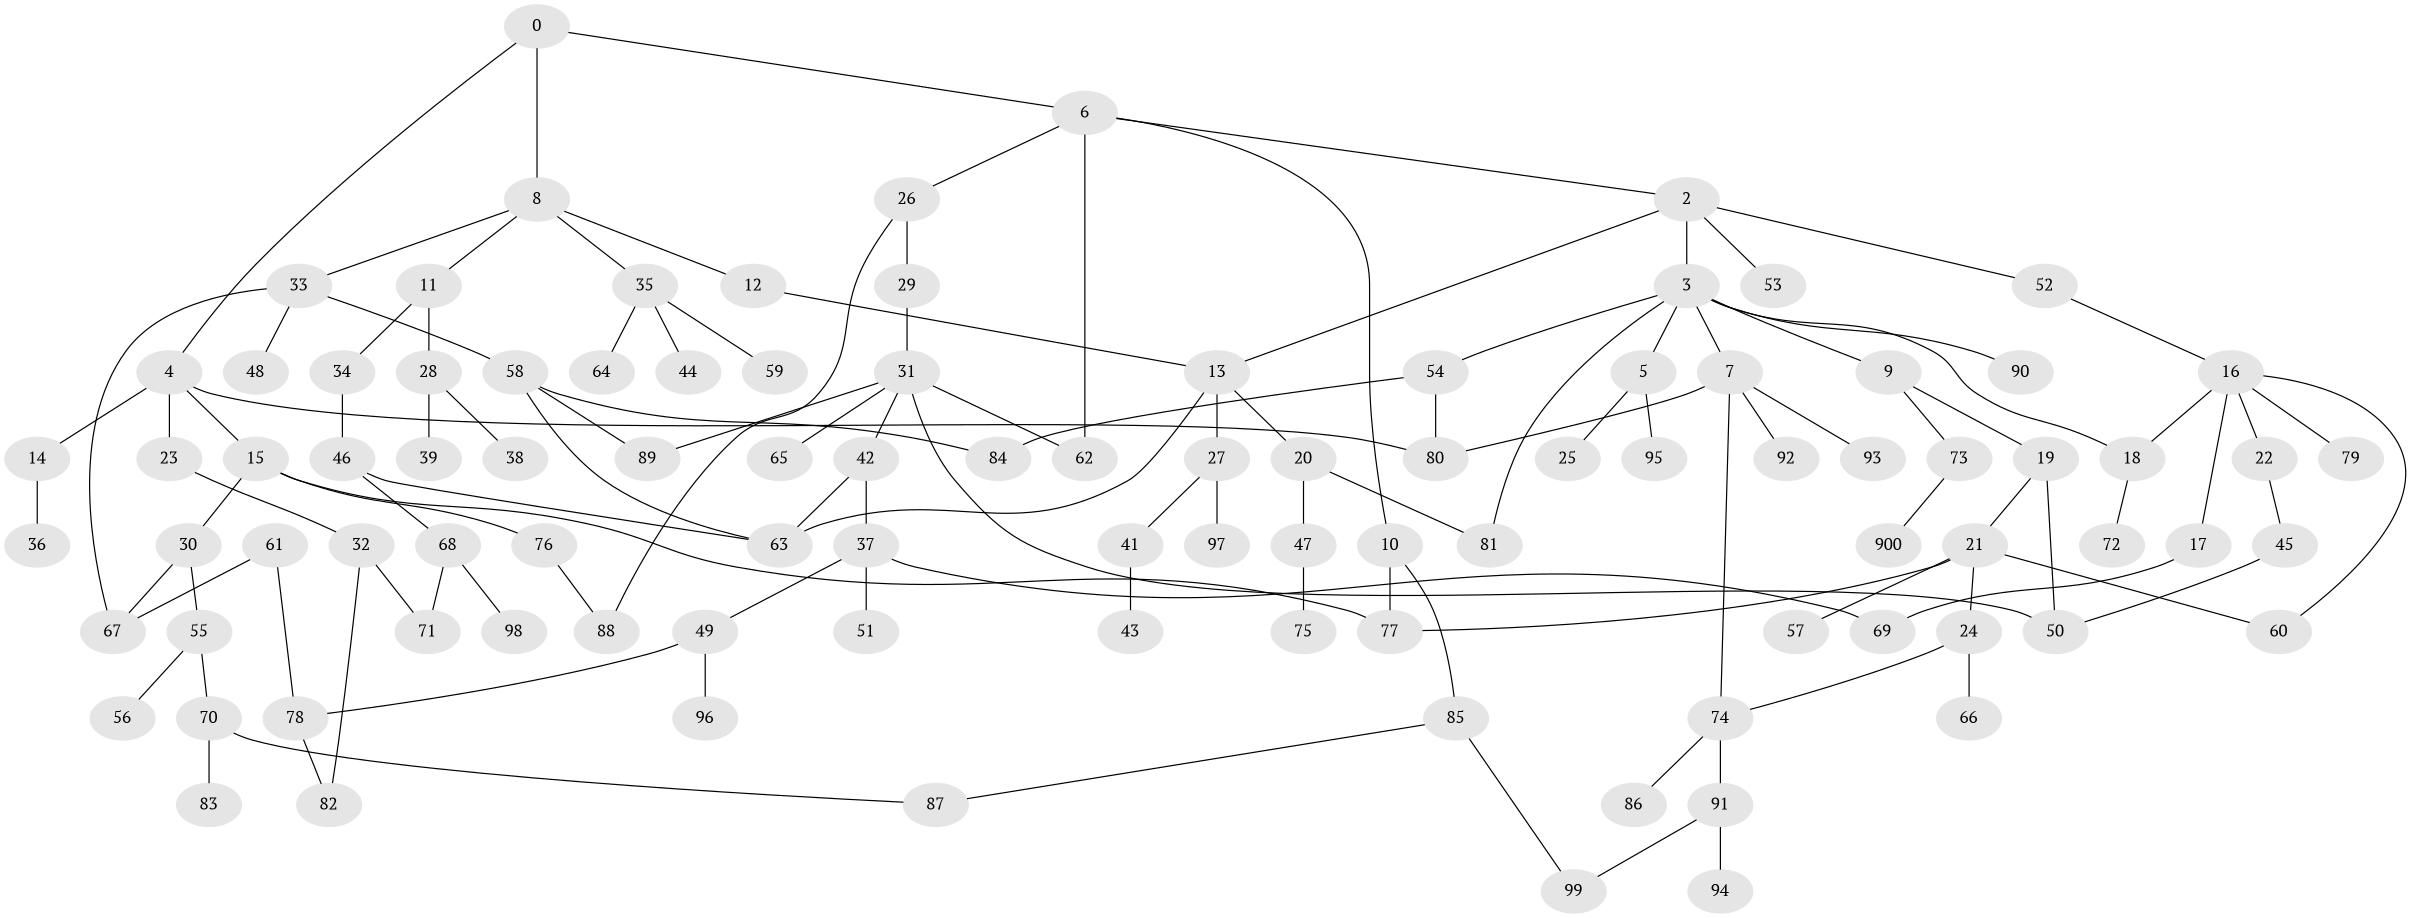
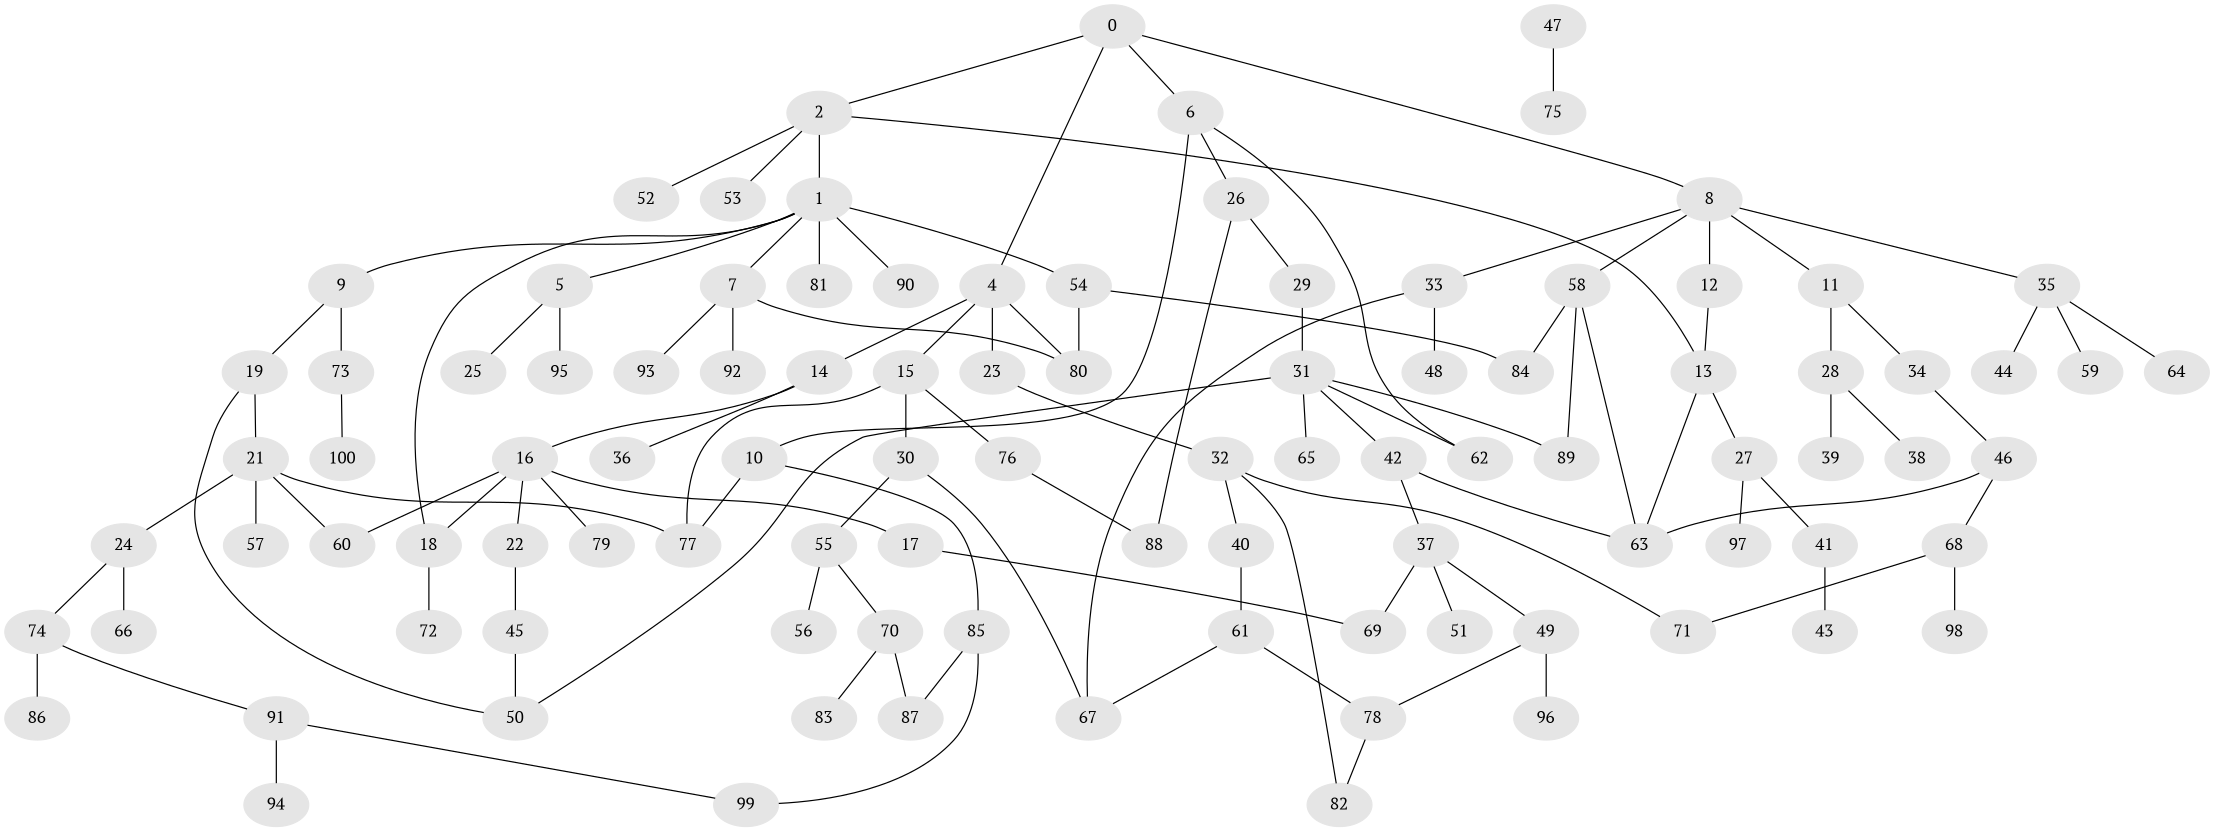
  graph {
    fontname="PT Serif"
    node [color=gray90 fontname="PT Serif" style=filled]
    edge [fontname="PT Serif"]
    n1 [label=0]
    2
    4
    6
    8
-   3
+   3 [label=1]
    13
    52
    53
    14
    15
    23
    80
    10
    26
    62
    11
    12
    33
    35
    5
    7
    9
    18
    54
    81
    90
-   20
    27
    63
    25
    95
    74
    92
    93
    19
    73
    72
    84
    16
    36
    77
    30
    76
    32
    85
    29
    88
    86
    91
    28
    34
    67
    48
    58
    44
    59
    64
    21
    50
-   100 [label=900]
+   100
    87
    99
    38
    39
    46
    47
    41
    97
    17
    22
    60
    79
    55
    69
    45
    24
    57
    75
    66
    37
    49
    51
+   40
    71
    82
    31
    43
    42
    65
    89
    56
    70
    61
    68
    78
    96
    98
    83
    94
-   6 -- 2
+   n1 -- 2
    n1 -- 4
    n1 -- 6
    n1 -- 8
    2 -- 3
    2 -- 13
    2 -- 52
    2 -- 53
    4 -- 14
    4 -- 15
    4 -- 23
    4 -- 80
    6 -- 10
    6 -- 26
    6 -- 62
    8 -- 11
    8 -- 12
    8 -- 33
    8 -- 35
    3 -- 5
    3 -- 7
    3 -- 9
    3 -- 18
    3 -- 54
    3 -- 81
    3 -- 90
-   13 -- 20
    13 -- 27
    13 -- 63
-   52 -- 16
+   14 -- 16
    14 -- 36
    15 -- 77
    15 -- 30
    15 -- 76
    23 -- 32
    10 -- 77
    10 -- 85
    26 -- 29
    26 -- 88
    11 -- 28
    11 -- 34
    12 -- 13
    33 -- 67
    33 -- 48
-   33 -- 58
+   8 -- 58
    35 -- 44
    35 -- 59
    35 -- 64
    5 -- 25
    5 -- 95
    7 -- 80
-   7 -- 74
    7 -- 92
    7 -- 93
    9 -- 19
    9 -- 73
    18 -- 72
    54 -- 80
    54 -- 84
-   20 -- 81
-   20 -- 47
    27 -- 41
    27 -- 97
    74 -- 86
    74 -- 91
    19 -- 21
    19 -- 50
    73 -- 100
    16 -- 18
    16 -- 17
    16 -- 22
    16 -- 60
    16 -- 79
    30 -- 67
    30 -- 55
    76 -- 88
+   32 -- 40
    32 -- 71
    32 -- 82
    85 -- 87
    85 -- 99
    29 -- 31
    91 -- 99
    91 -- 94
    28 -- 38
    28 -- 39
    34 -- 46
    58 -- 63
    58 -- 84
    58 -- 89
    21 -- 77
    21 -- 60
    21 -- 24
    21 -- 57
    46 -- 63
    46 -- 68
    47 -- 75
    41 -- 43
    17 -- 69
    22 -- 45
    55 -- 56
    55 -- 70
    45 -- 50
    24 -- 74
    24 -- 66
    37 -- 69
    37 -- 49
    37 -- 51
    49 -- 78
    49 -- 96
+   40 -- 61
    31 -- 62
    31 -- 50
    31 -- 42
    31 -- 65
    31 -- 89
    42 -- 63
    42 -- 37
    70 -- 87
    70 -- 83
    61 -- 67
    61 -- 78
    68 -- 71
    68 -- 98
    78 -- 82
  }
